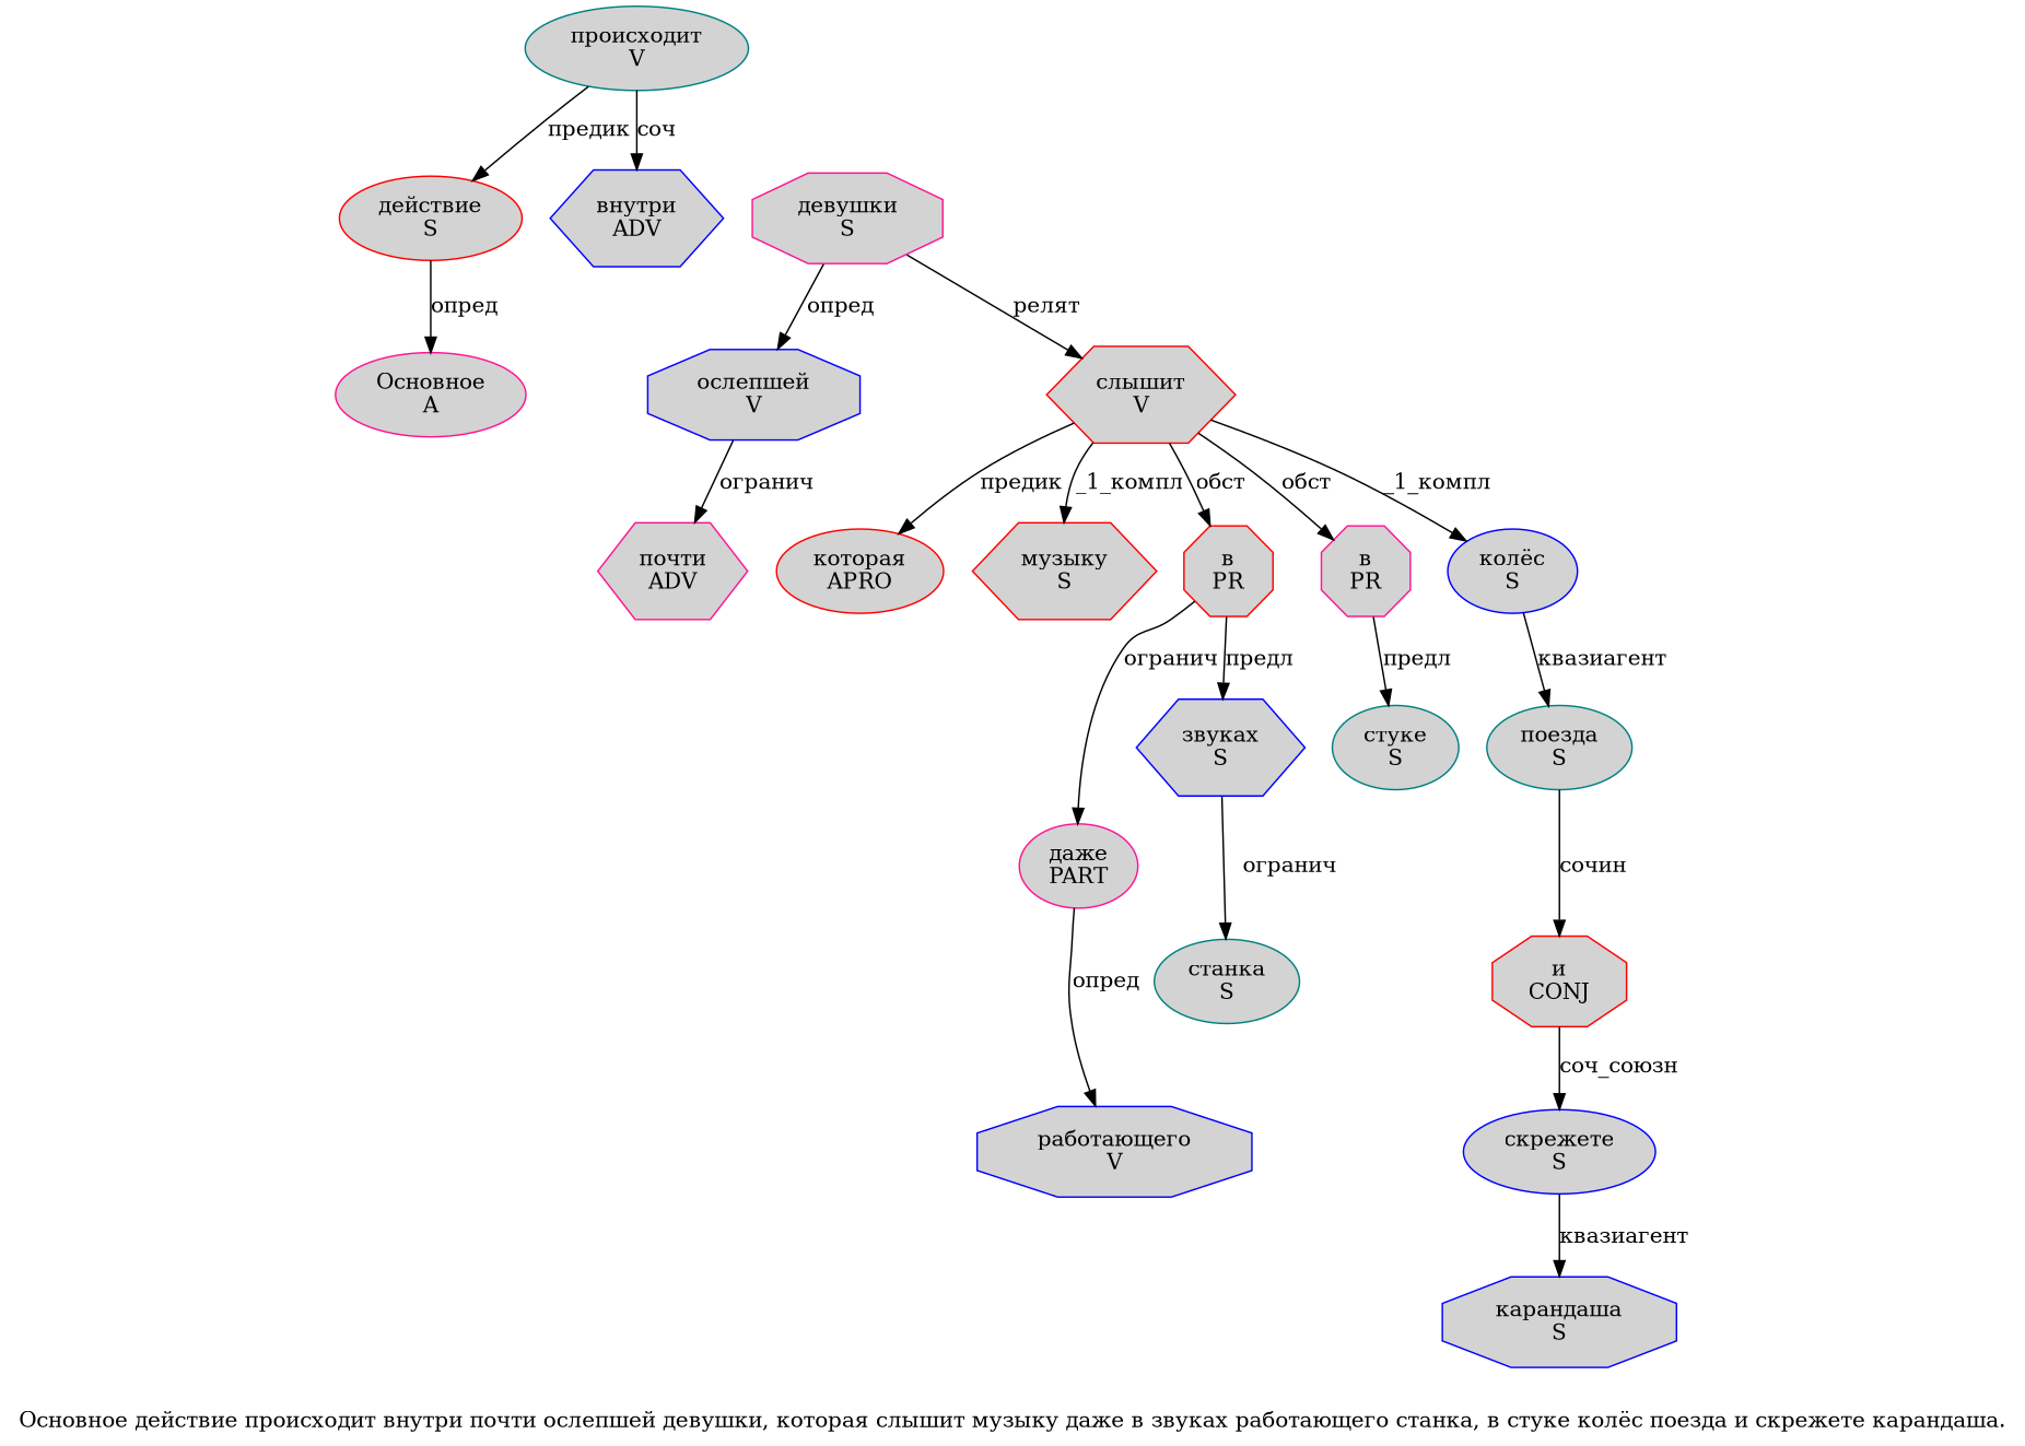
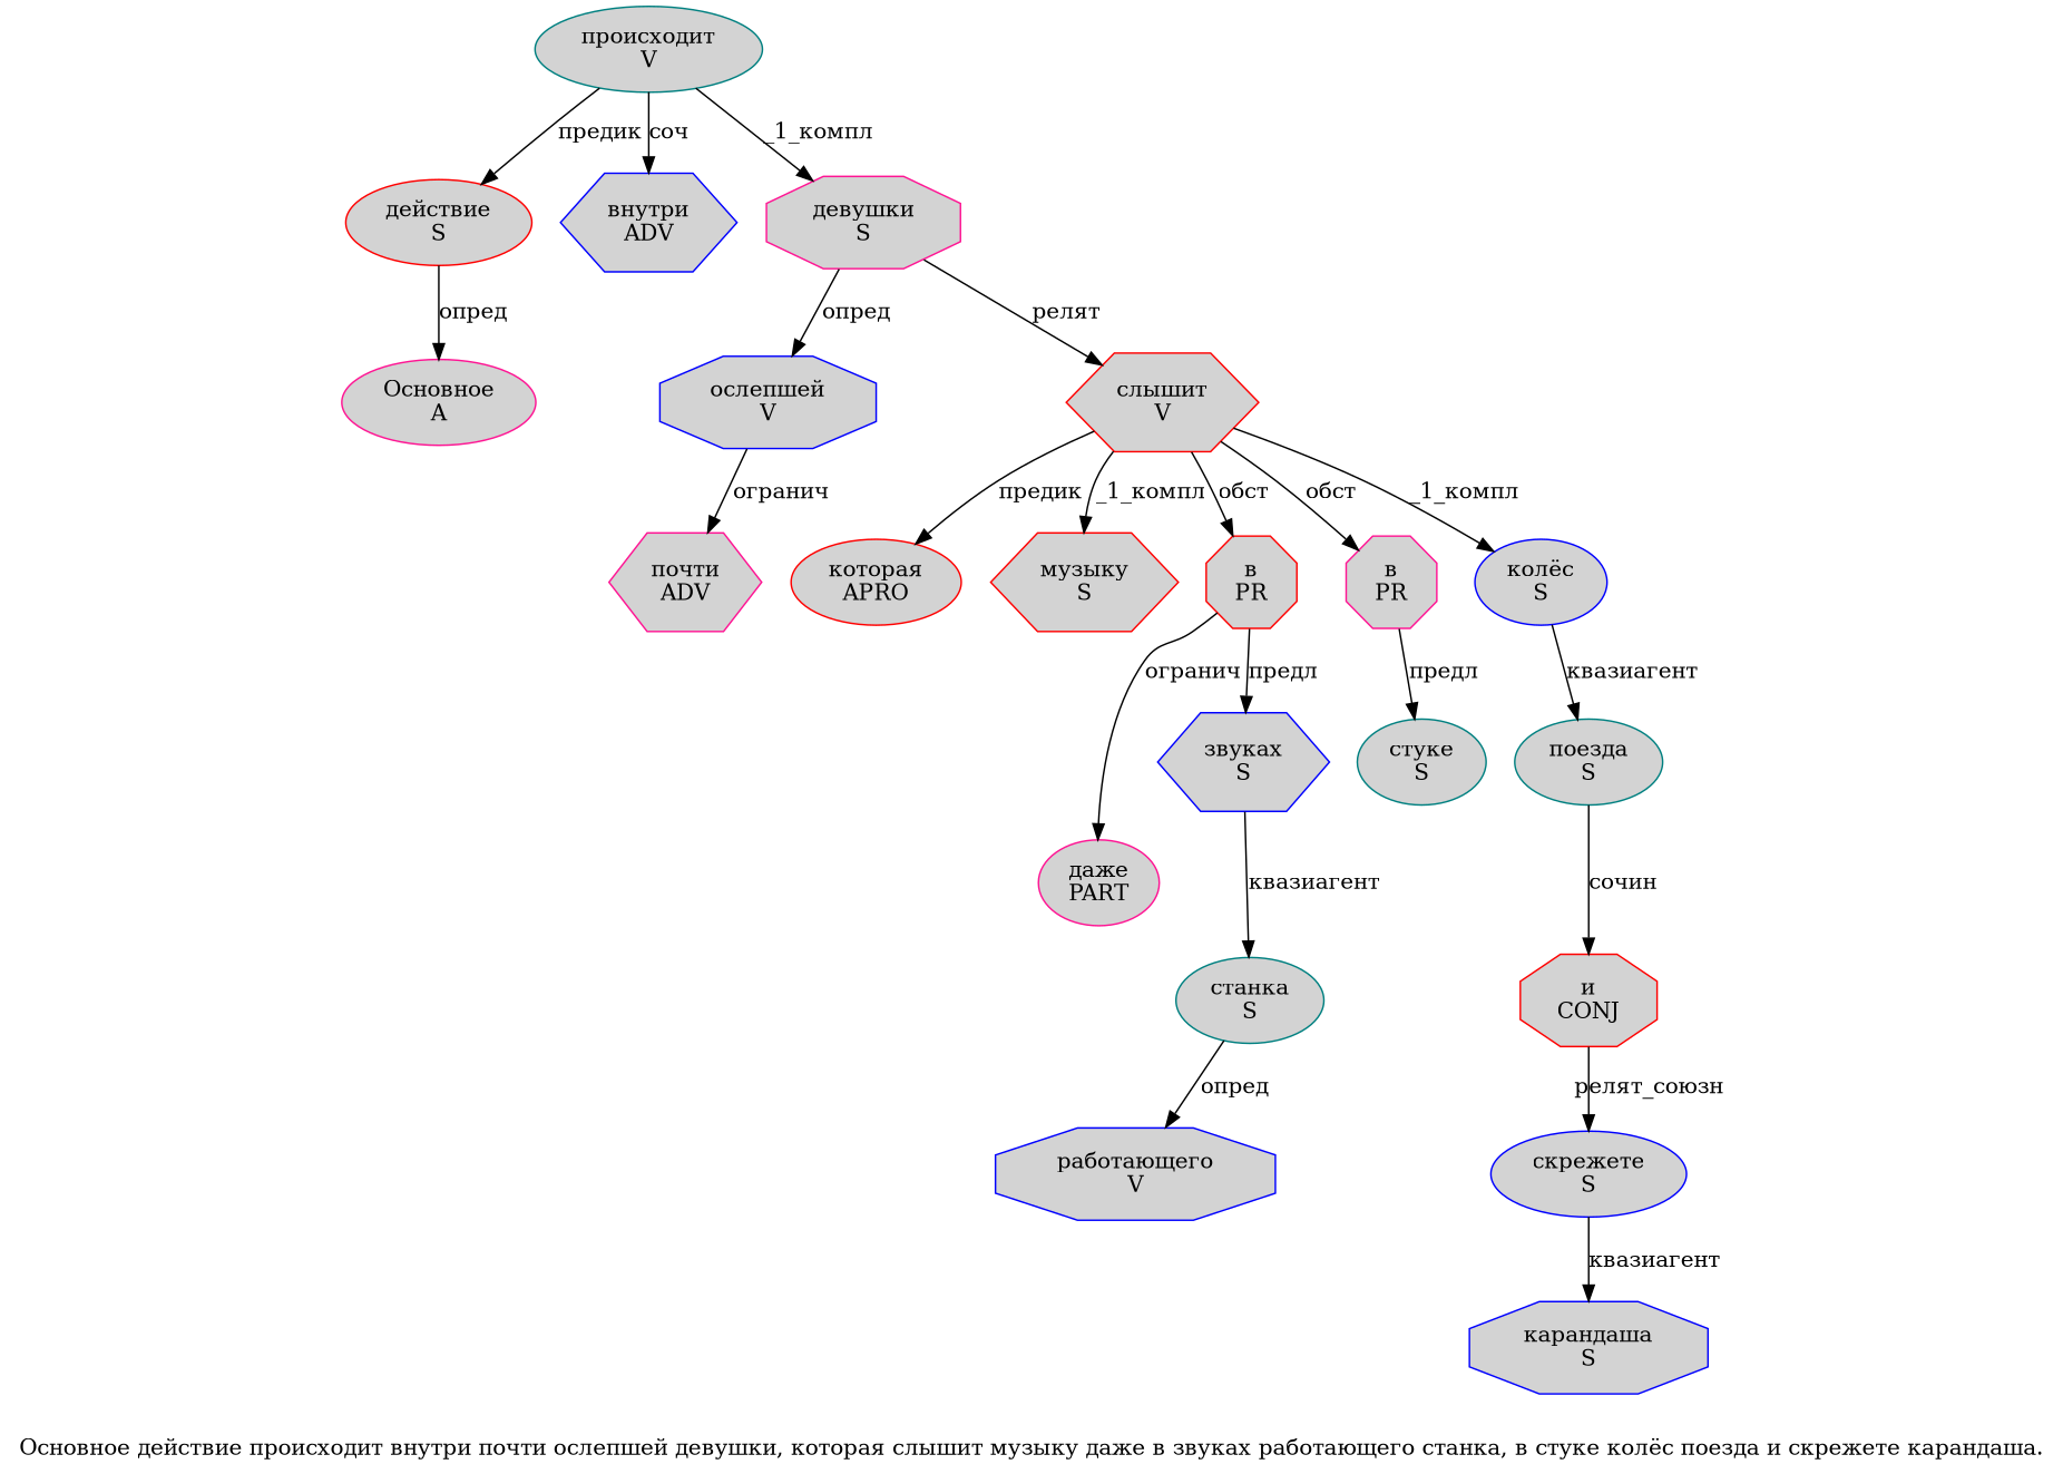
  digraph {
    label="Основное действие происходит внутри почти ослепшей девушки, которая слышит музыку даже в звуках работающего станка, в стуке колёс поезда и скрежете карандаша."
    node [color=blue fillcolor=lightgray penwidth=1 shape=ellipse style=filled]
    n1 [color=deeppink label="Основное\nA"]
    n2 [color=red label="действие\nS"]
    n3 [color=teal label="происходит\nV"]
    n4 [label="внутри\nADV" shape=hexagon]
    n5 [color=deeppink label="девушки\nS" shape=octagon]
    n6 [label="ослепшей\nV" shape=octagon]
    n7 [color=red label="слышит\nV" shape=hexagon]
    n8 [color=deeppink label="почти\nADV" shape=hexagon]
    n9 [color=red label="которая\nAPRO"]
    n10 [color=red label="музыку\nS" shape=hexagon]
    n11 [color=red label="в\nPR" shape=octagon]
    n12 [color=deeppink label="в\nPR" shape=octagon]
    n13 [label="колёс\nS"]
    n14 [color=deeppink label="даже\nPART"]
    n15 [label="звуках\nS" shape=hexagon]
    n16 [color=teal label="стуке\nS"]
    n17 [color=teal label="поезда\nS"]
    n18 [color=teal label="станка\nS"]
    n19 [label="работающего\nV" shape=octagon]
    n20 [color=red label="и\nCONJ" shape=octagon]
    n21 [label="скрежете\nS"]
    n22 [label="карандаша\nS" shape=octagon]
    n2 -> n1 [label="опред"]
    n3 -> n2 [label="предик"]
    n3 -> n4 [label="соч"]
+   n3 -> n5 [label="_1_компл"]
    n5 -> n6 [label="опред"]
    n5 -> n7 [label="релят"]
    n6 -> n8 [label="огранич"]
    n7 -> n9 [label="предик"]
    n7 -> n10 [label="_1_компл"]
    n7 -> n11 [label="обст"]
    n7 -> n12 [label="обст"]
    n7 -> n13 [label="_1_компл"]
    n11 -> n14 [label="огранич"]
    n11 -> n15 [label="предл"]
    n12 -> n16 [label="предл"]
    n13 -> n17 [label="квазиагент"]
-   n15 -> n18 [label="огранич"]
+   n15 -> n18 [label="квазиагент"]
    n17 -> n20 [label="сочин"]
-   n14 -> n19 [label="опред"]
-   n20 -> n21 [label="соч_союзн"]
+   n18 -> n19 [label="опред"]
+   n20 -> n21 [label="релят_союзн"]
    n21 -> n22 [label="квазиагент"]
  }
